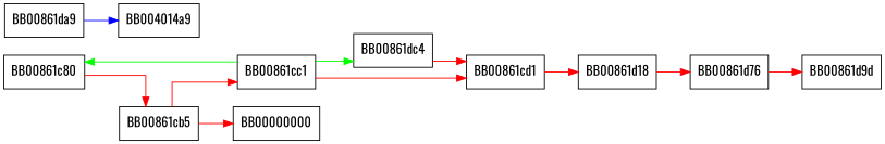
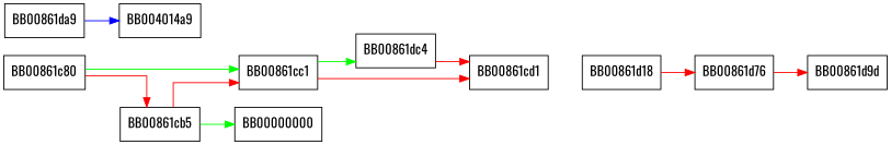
  digraph {
    fontname=Oswald
    rankdir=LR
    splines=ortho
    node [fontname=Oswald shape=box]
    edge [color=red fontname=Oswald]
    BB00861c80
    BB00861cc1
    BB00861cb5
    BB00861dc4
    BB00861cd1
    BB00000000
    BB00861d18
    BB00861da9
    BB004014a9
    BB00861d76
    BB00861d9d
-   BB00861cc1 -> BB00861c80 [color=green]
+   BB00861c80 -> BB00861cc1 [color=green]
    BB00861c80 -> BB00861cb5
    BB00861cc1 -> BB00861dc4 [color=green]
    BB00861cc1 -> BB00861cd1
    BB00861cb5 -> BB00861cc1
-   BB00861cb5 -> BB00000000
+   BB00861cb5 -> BB00000000 [color=green]
    BB00861dc4 -> BB00861cd1
-   BB00861cd1 -> BB00861d18
    BB00861d18 -> BB00861d76
    BB00861da9 -> BB004014a9 [color=blue]
    BB00861d76 -> BB00861d9d
  }
